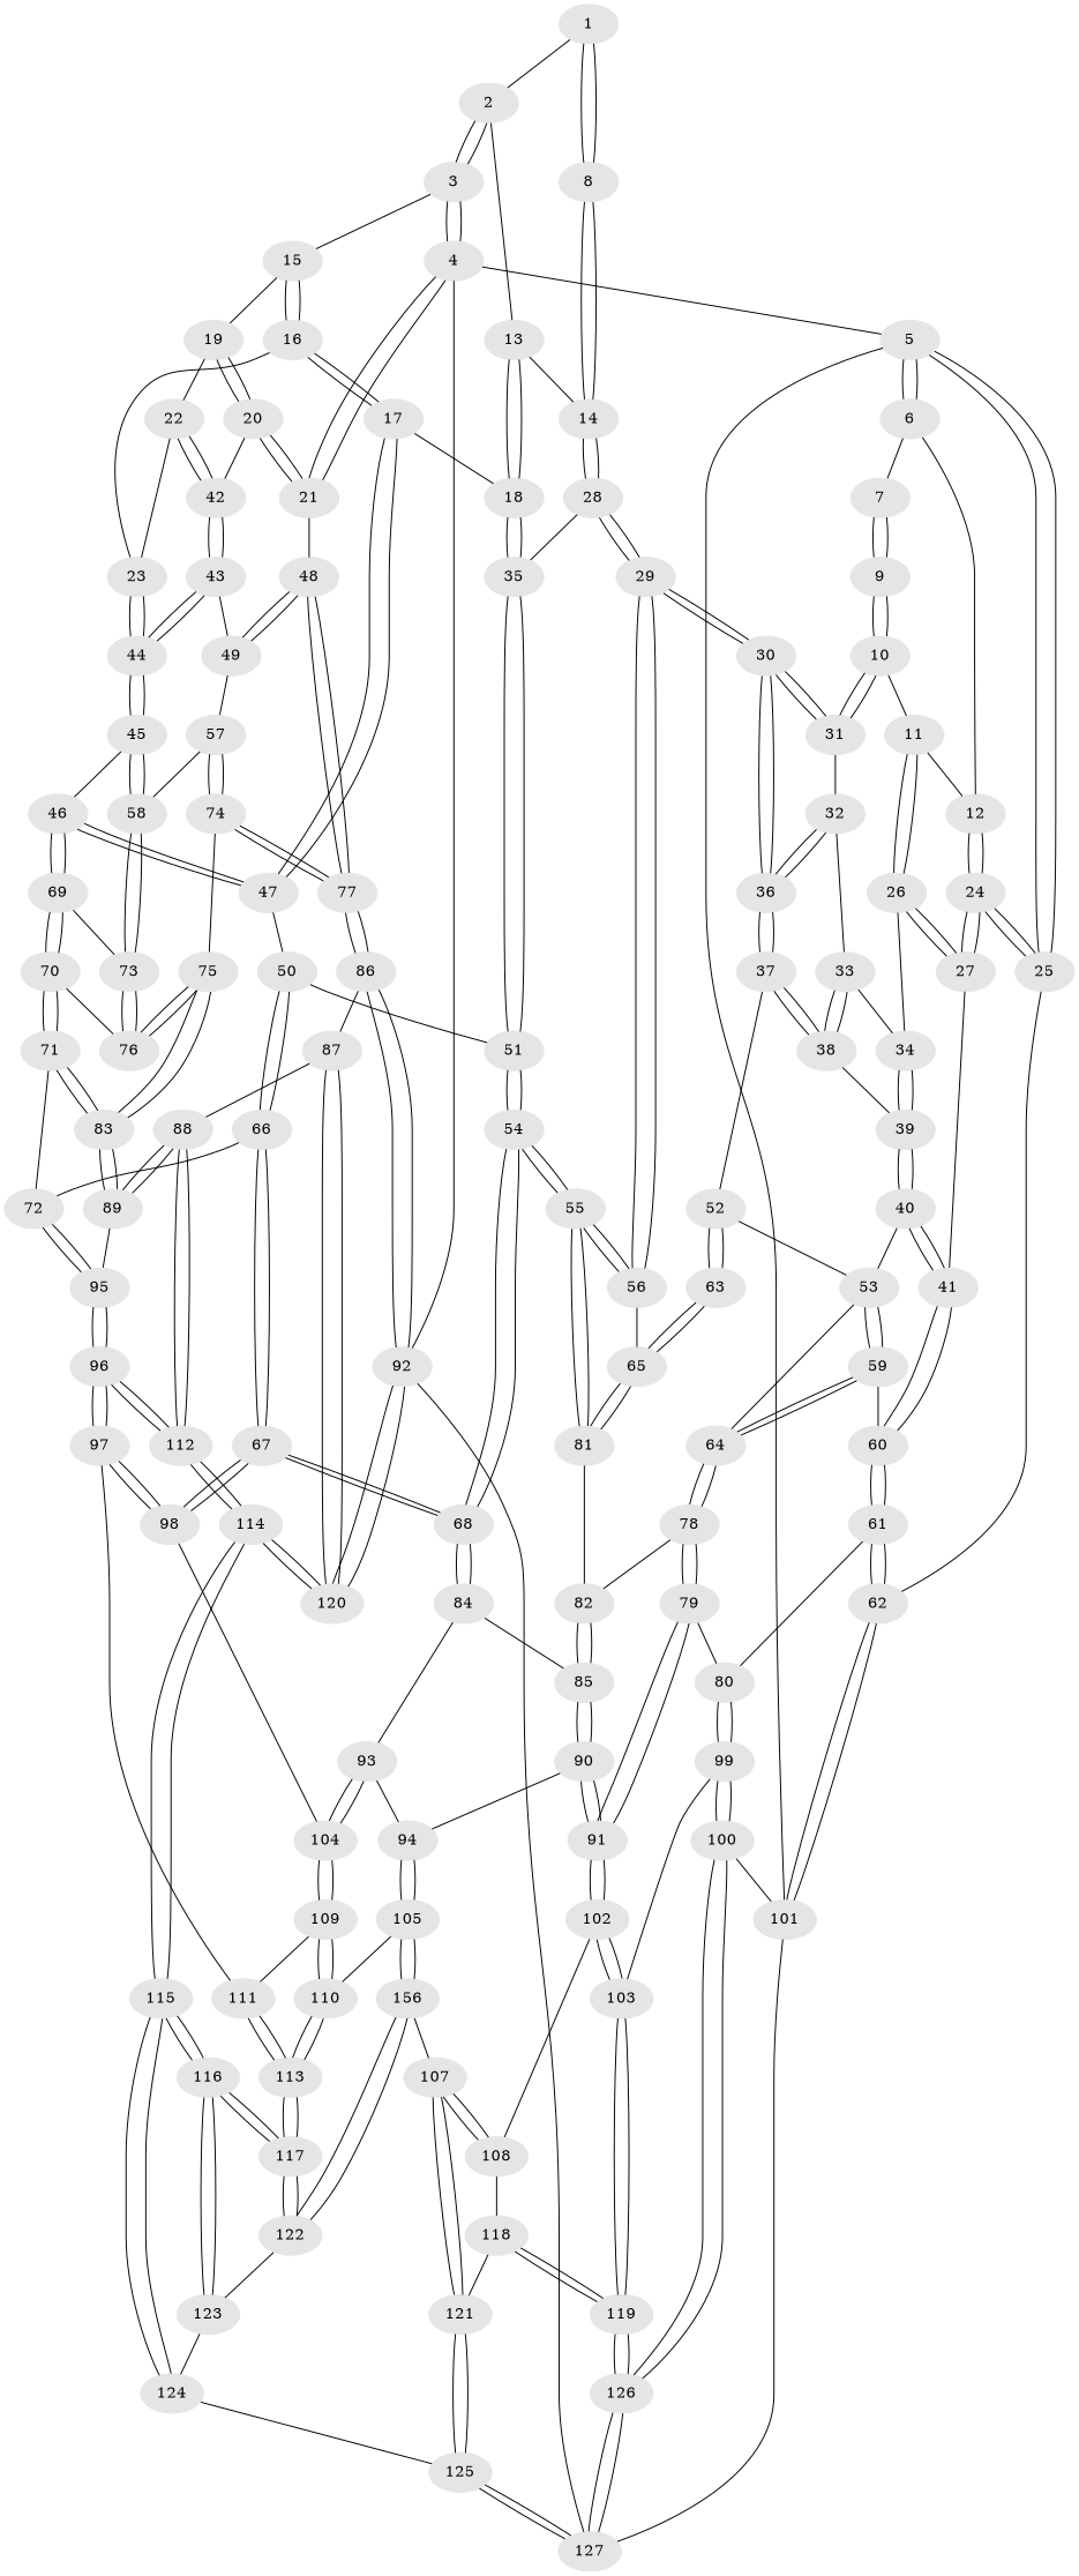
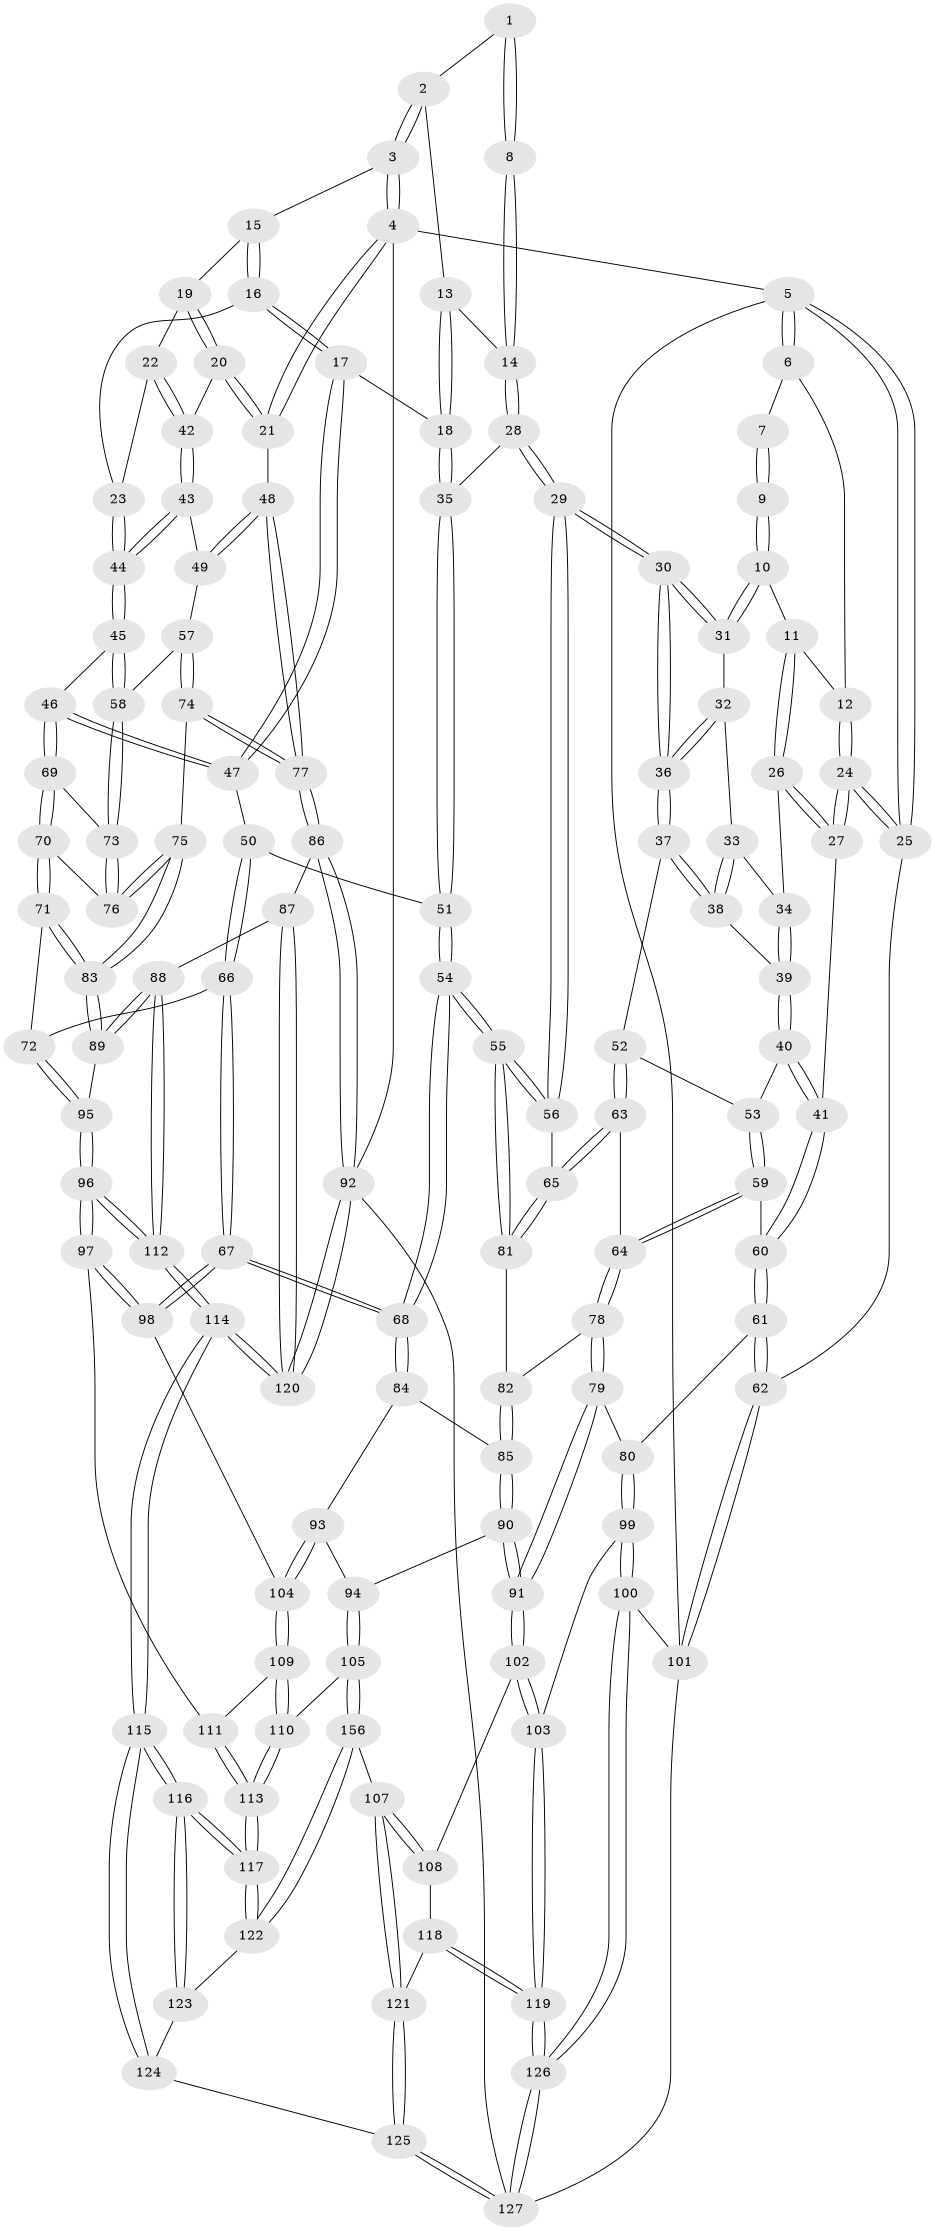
  graph {
    node [color=gray90 style=filled]
    1
    2
    8
    3
    13
    14
    4
    15
    18
    5
    21
    92
    16
    19
    6
    25
    101
    48
    120
    127
    7
    12
    62
    9
    24
    10
    28
    11
    31
    26
    32
    27
    34
    35
    29
    17
    23
    20
    22
    47
    44
    50
    51
    42
    43
    49
    77
    45
    41
    39
    60
    30
    56
    36
    65
    37
    33
    38
    40
    54
    52
    53
    63
    59
    61
    57
    46
    58
    69
    73
    70
    66
    86
    74
    67
    72
    55
    68
    64
    81
    84
    82
    75
    76
    78
    80
    99
    79
    98
    95
    104
    85
    93
    71
    83
    89
    96
    87
    91
    102
    100
    103
    90
    94
    88
    112
    114
    105
    108
    109
    n111 [label=156]
    110
    97
    111
    113
    126
    119
    118
    107
    122
    121
    123
    125
    117
    115
    116
    124
    1 -- 2
    1 -- 8
    1 -- 8
    2 -- 3
    2 -- 3
    2 -- 13
    8 -- 14
    8 -- 14
    3 -- 4
    3 -- 4
    3 -- 15
    13 -- 14
    13 -- 18
    13 -- 18
    14 -- 28
    14 -- 28
    4 -- 5
    4 -- 21
    4 -- 21
    4 -- 92
    15 -- 16
    15 -- 16
    15 -- 19
    18 -- 35
    18 -- 35
    5 -- 6
    5 -- 6
    5 -- 25
    5 -- 25
    5 -- 101
    21 -- 48
    92 -- 120
    92 -- 120
    92 -- 127
    16 -- 17
    16 -- 17
    16 -- 23
    19 -- 20
    19 -- 20
    19 -- 22
    6 -- 7
    6 -- 12
    25 -- 62
    101 -- 127
    48 -- 49
    48 -- 49
    48 -- 77
    48 -- 77
    7 -- 9
    7 -- 9
    12 -- 24
    12 -- 24
    62 -- 101
    62 -- 101
    9 -- 10
    9 -- 10
    24 -- 25
    24 -- 25
    24 -- 27
    24 -- 27
    10 -- 11
    10 -- 31
    10 -- 31
    28 -- 35
    28 -- 29
    28 -- 29
    11 -- 12
    11 -- 26
    11 -- 26
    31 -- 32
    26 -- 27
    26 -- 27
    26 -- 34
    32 -- 36
    32 -- 36
    32 -- 33
    27 -- 41
    34 -- 39
    34 -- 39
    35 -- 51
    35 -- 51
    29 -- 30
    29 -- 30
    29 -- 56
    29 -- 56
    17 -- 18
    17 -- 47
    17 -- 47
    23 -- 44
    23 -- 44
    20 -- 21
    20 -- 21
    20 -- 42
    22 -- 23
    22 -- 42
    22 -- 42
    47 -- 50
    44 -- 45
    44 -- 45
    50 -- 51
    50 -- 66
    50 -- 66
    51 -- 54
    51 -- 54
    42 -- 43
    42 -- 43
    43 -- 44
    43 -- 44
    43 -- 49
    49 -- 57
    77 -- 86
    77 -- 86
    45 -- 46
    45 -- 58
    45 -- 58
    41 -- 60
    41 -- 60
    39 -- 40
    39 -- 40
    60 -- 61
    60 -- 61
    30 -- 31
    30 -- 31
    30 -- 36
    30 -- 36
    56 -- 65
    36 -- 37
    36 -- 37
    65 -- 81
    65 -- 81
    37 -- 38
    37 -- 38
    37 -- 52
    33 -- 34
    33 -- 38
    33 -- 38
    38 -- 39
    40 -- 41
    40 -- 41
    40 -- 53
    54 -- 55
    54 -- 55
    54 -- 68
    54 -- 68
    52 -- 53
    52 -- 63
    52 -- 63
    53 -- 59
    53 -- 59
    63 -- 65
    63 -- 65
-   53 -- 64
+   63 -- 64
    59 -- 60
    59 -- 64
    59 -- 64
    61 -- 62
    61 -- 62
    61 -- 80
    57 -- 58
    57 -- 74
    57 -- 74
    46 -- 47
    46 -- 47
    46 -- 69
    46 -- 69
    58 -- 73
    58 -- 73
    69 -- 73
    69 -- 70
    69 -- 70
    73 -- 76
    73 -- 76
    70 -- 76
    70 -- 71
    70 -- 71
    66 -- 67
    66 -- 67
    66 -- 72
    86 -- 92
    86 -- 92
    86 -- 87
    74 -- 77
    74 -- 77
    74 -- 75
    67 -- 68
    67 -- 68
    67 -- 98
    67 -- 98
    72 -- 95
    72 -- 95
    55 -- 56
    55 -- 56
    55 -- 81
    55 -- 81
    68 -- 84
    68 -- 84
    64 -- 78
    64 -- 78
    81 -- 82
    84 -- 85
    84 -- 93
    82 -- 85
    82 -- 85
    75 -- 76
    75 -- 76
    75 -- 83
    75 -- 83
    78 -- 82
    78 -- 79
    78 -- 79
    80 -- 99
    80 -- 99
    99 -- 100
    99 -- 100
    99 -- 103
    79 -- 80
    79 -- 91
    79 -- 91
    98 -- 104
    95 -- 96
    95 -- 96
    104 -- 109
    104 -- 109
    85 -- 90
    85 -- 90
    93 -- 104
    93 -- 104
    93 -- 94
    71 -- 72
    71 -- 83
    71 -- 83
    83 -- 89
    83 -- 89
    89 -- 95
    96 -- 112
    96 -- 112
    96 -- 97
    96 -- 97
    87 -- 120
    87 -- 120
    87 -- 88
    91 -- 102
    91 -- 102
    102 -- 103
    102 -- 103
    102 -- 108
    100 -- 101
    100 -- 126
    100 -- 126
    103 -- 119
    103 -- 119
    90 -- 91
    90 -- 91
    90 -- 94
    94 -- 105
    94 -- 105
    88 -- 89
    88 -- 89
    88 -- 112
    88 -- 112
    112 -- 114
    112 -- 114
    114 -- 120
    114 -- 120
    114 -- 115
    114 -- 115
    105 -- n111
    105 -- n111
    105 -- 110
    108 -- 118
    109 -- 110
    109 -- 110
    109 -- 111
    n111 -- 107
    n111 -- 122
    n111 -- 122
    110 -- 113
    110 -- 113
    97 -- 98
    97 -- 98
    97 -- 111
    111 -- 113
    111 -- 113
    113 -- 117
    113 -- 117
    126 -- 127
    126 -- 127
    119 -- 126
    119 -- 126
    118 -- 119
    118 -- 119
    118 -- 121
    107 -- 108
    107 -- 108
    107 -- 121
    107 -- 121
    122 -- 123
    121 -- 125
    121 -- 125
    123 -- 124
    125 -- 127
    125 -- 127
    117 -- 122
    117 -- 122
    115 -- 116
    115 -- 116
    115 -- 124
    115 -- 124
    116 -- 123
    116 -- 123
    116 -- 117
    116 -- 117
    124 -- 125
  }
